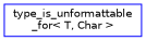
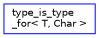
  digraph {
    rankdir=LR
-   n1 [color=blue fillcolor=white fontname=Helvetica fontsize=10 height=0.2 label="type_is_unformattable\l_for\< T, Char \>" shape=box style=filled width=0.4]
+   n1 [color=blue fillcolor=white fontname=Helvetica fontsize=10 height=0.2 label="type_is_type\l_for\< T, Char \>" shape=box style=filled width=0.4]
  }
